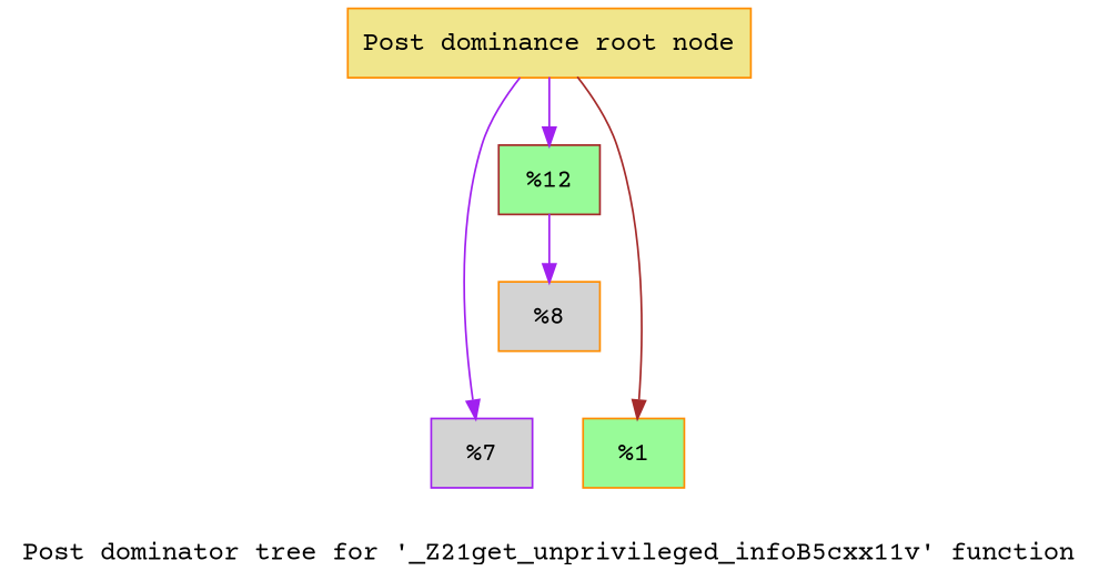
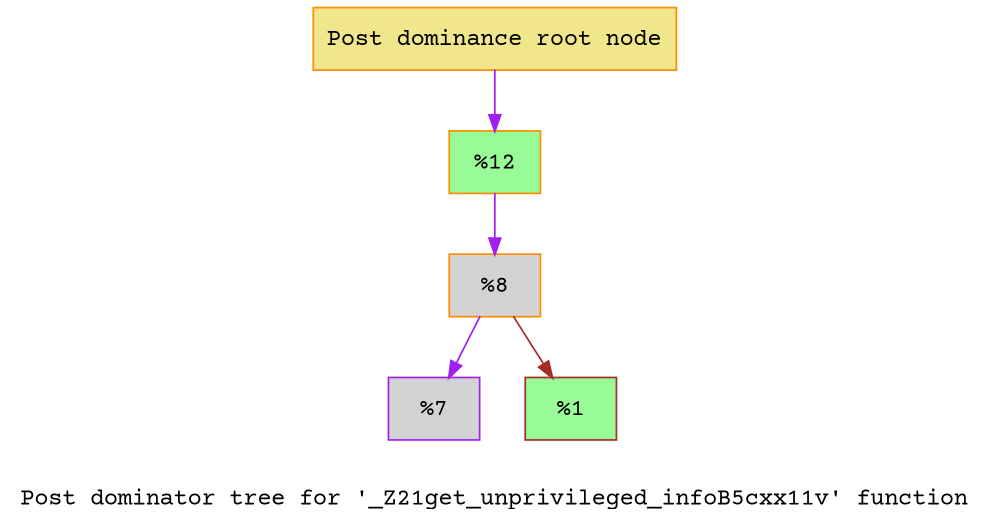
  digraph {
    fontname="Courier Prime"
    label="Post dominator tree for '_Z21get_unprivileged_infoB5cxx11v' function"
    node [color=darkorange fillcolor=lightgrey fontname="Courier Prime" shape=record style=filled]
    edge [color=purple fontname="Courier Prime"]
    n1 [fillcolor=khaki label="{Post dominance root node}"]
    n2 [color=purple label="{%7}"]
-   n3 [fillcolor=palegreen label="{%1}"]
-   n4 [color=brown fillcolor=palegreen label="{%12}"]
+   n3 [color=brown fillcolor=palegreen label="{%1}"]
+   n4 [fillcolor=palegreen label="{%12}"]
    n5 [label="{%8}"]
-   n1 -> n2
-   n1 -> n3 [color=brown]
+   n5 -> n2
+   n5 -> n3 [color=brown]
    n1 -> n4
    n4 -> n5
  }
